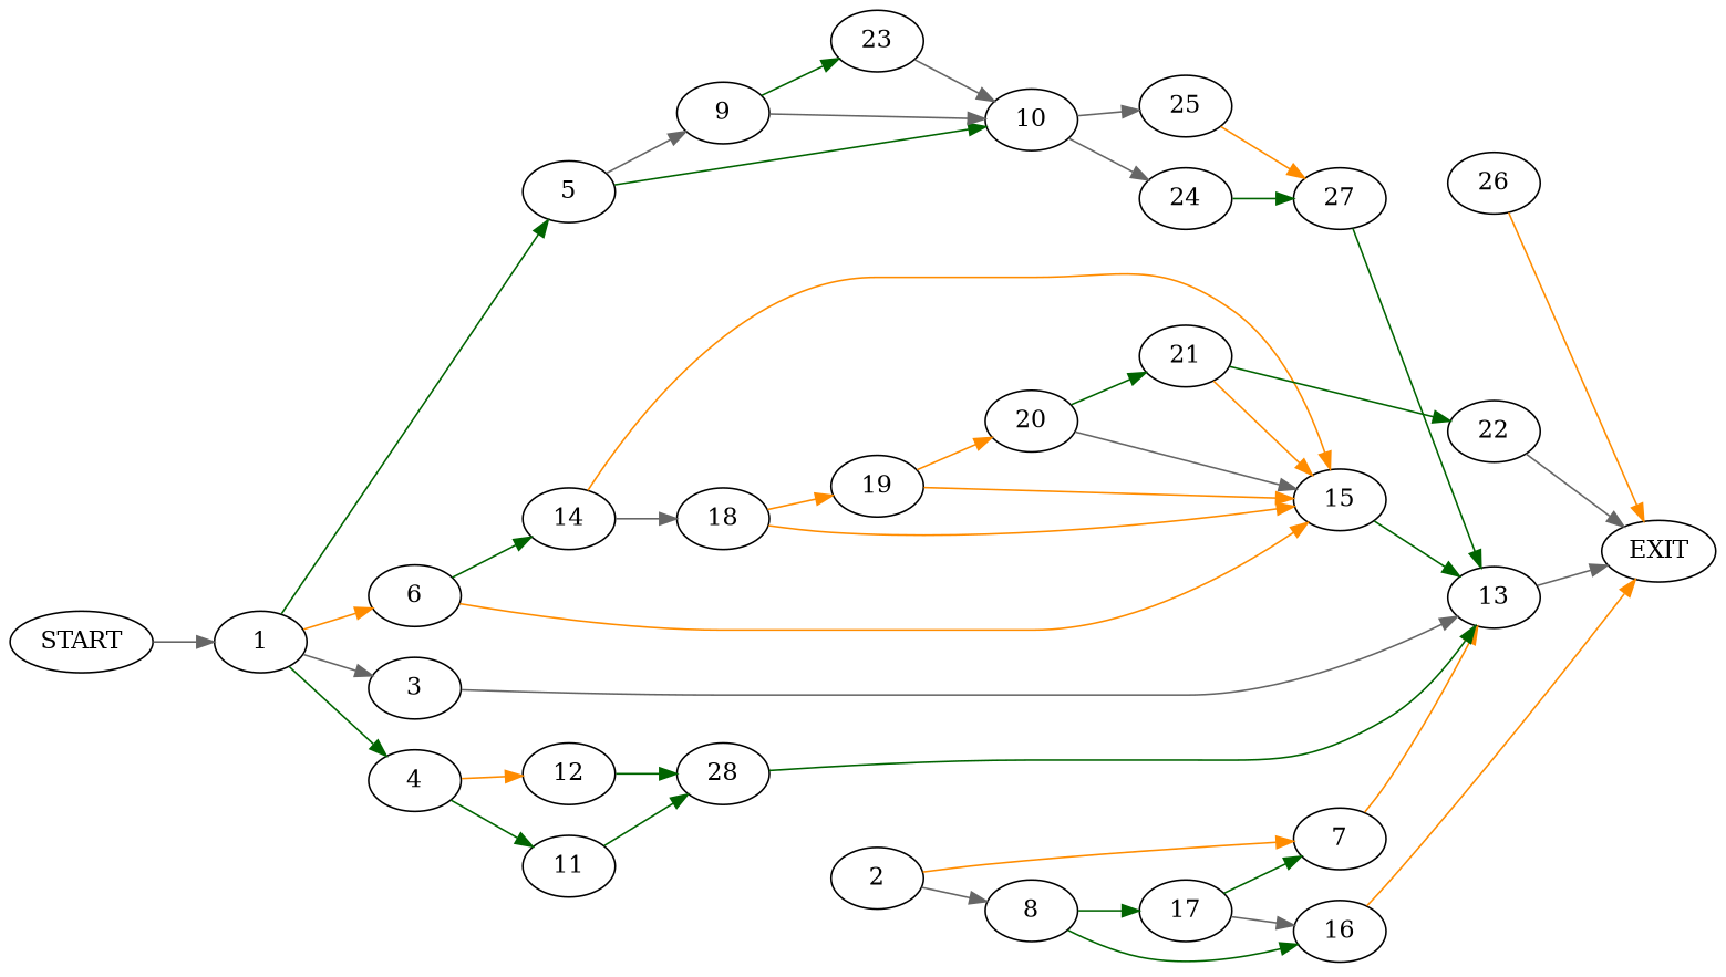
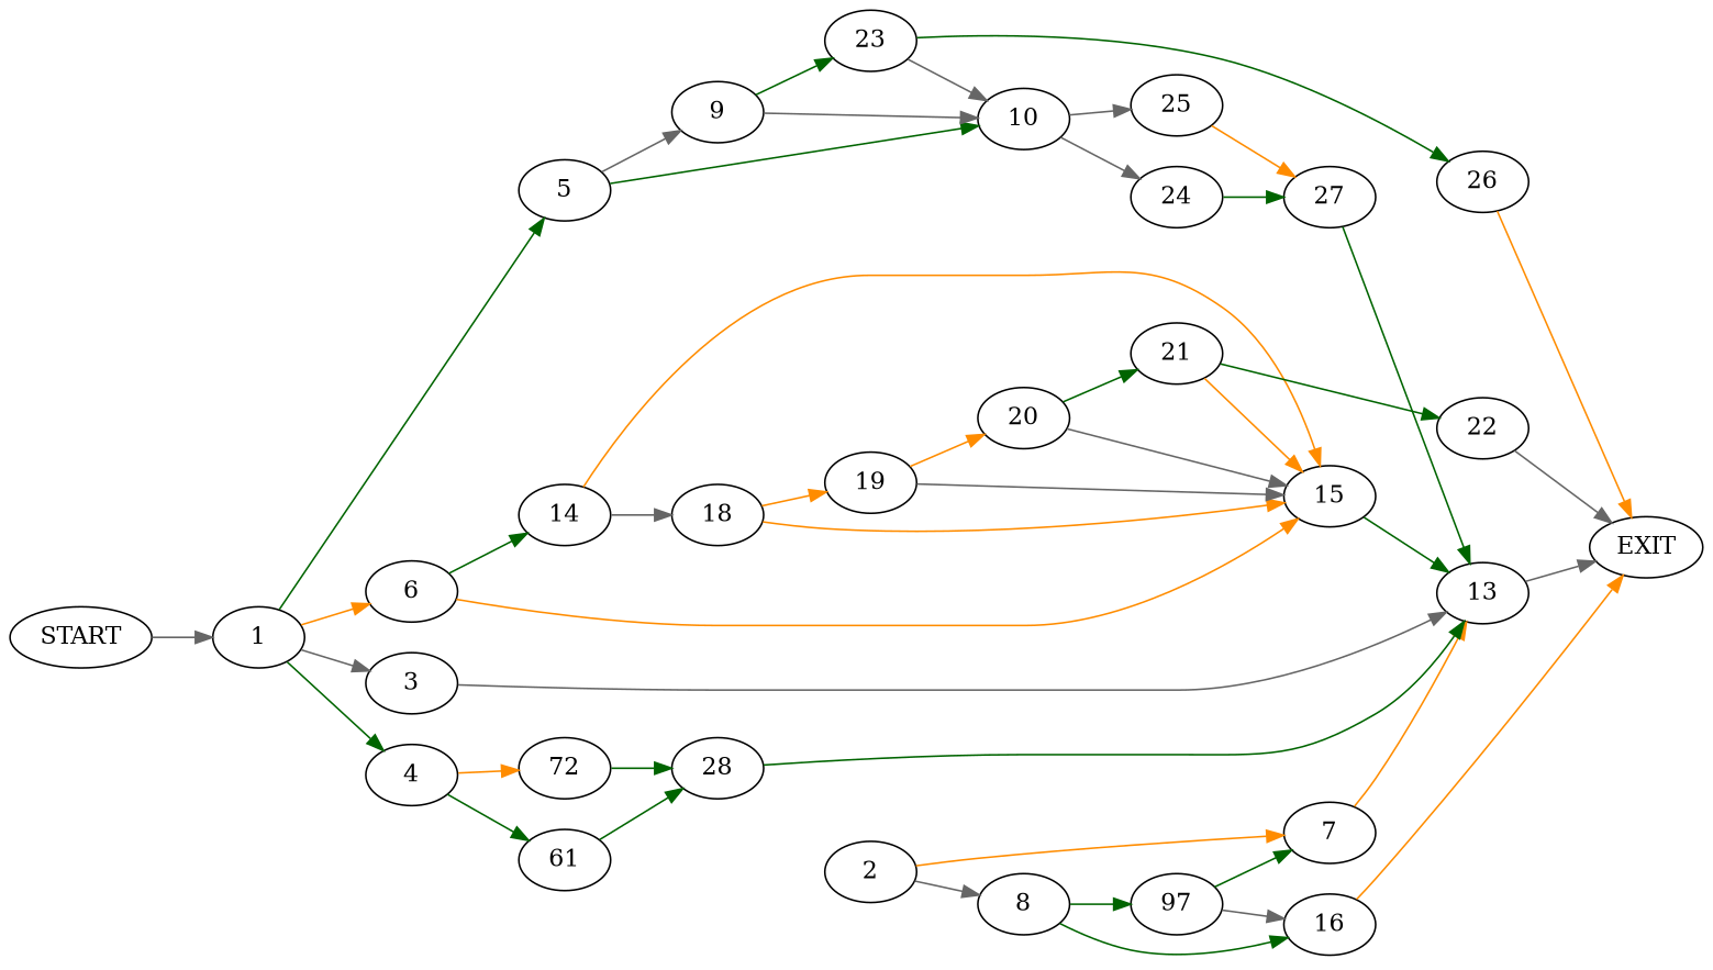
  digraph {
    rankdir=LR
    edge [color=darkgreen]
    n1 [label=START]
    1
    3
    4
    5
    6
    n7 [label=EXIT]
    2
    7
    8
    13
-   11
-   12
+   11 [label=61]
+   12 [label=72]
    9
    10
    14
    15
    16
-   17
+   17 [label=97]
    28
    23
    24
    25
    18
    26
    27
    19
    20
    21
    22
    n1 -> 1 [color=gray40]
    1 -> 3 [color=gray40]
    1 -> 4
    1 -> 5
    1 -> 6 [color=darkorange]
    3 -> 13 [color=gray40]
    4 -> 11
    4 -> 12 [color=darkorange]
    5 -> 9 [color=gray40]
    5 -> 10
    6 -> 14
    6 -> 15 [color=darkorange]
    2 -> 7 [color=darkorange]
    2 -> 8 [color=gray40]
    7 -> 13 [color=darkorange]
    8 -> 16
    8 -> 17
    13 -> n7 [color=gray40]
    11 -> 28
    12 -> 28
    9 -> 10 [color=gray40]
    9 -> 23
    10 -> 24 [color=gray40]
    10 -> 25 [color=gray40]
    14 -> 15 [color=darkorange]
    14 -> 18 [color=gray40]
    15 -> 13
    16 -> n7 [color=darkorange]
    17 -> 7
    17 -> 16 [color=gray40]
    28 -> 13
    23 -> 10 [color=gray40]
+   23 -> 26
    24 -> 27
    25 -> 27 [color=darkorange]
    18 -> 15 [color=darkorange]
    18 -> 19 [color=darkorange]
    26 -> n7 [color=darkorange]
    27 -> 13
-   19 -> 15 [color=darkorange]
+   19 -> 15 [color=gray40]
    19 -> 20 [color=darkorange]
    20 -> 15 [color=gray40]
    20 -> 21
    21 -> 15 [color=darkorange]
    21 -> 22
    22 -> n7 [color=gray40]
  }
